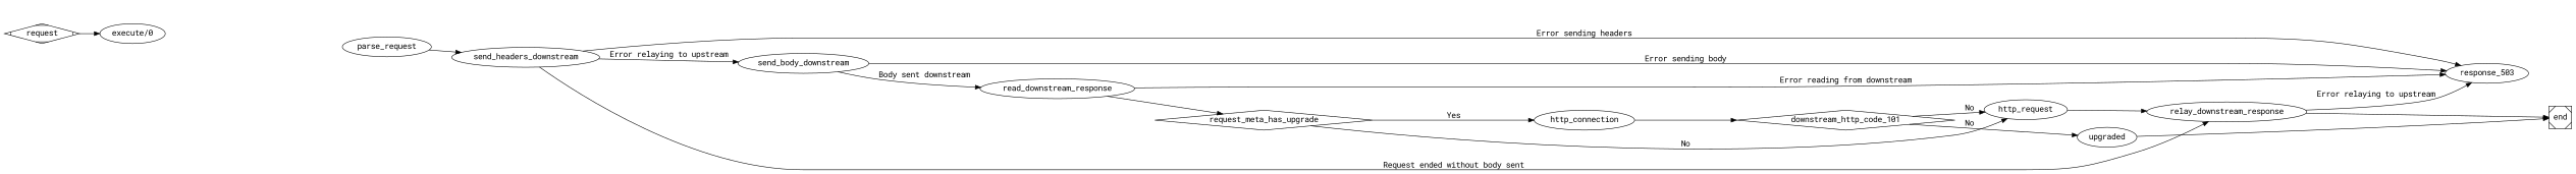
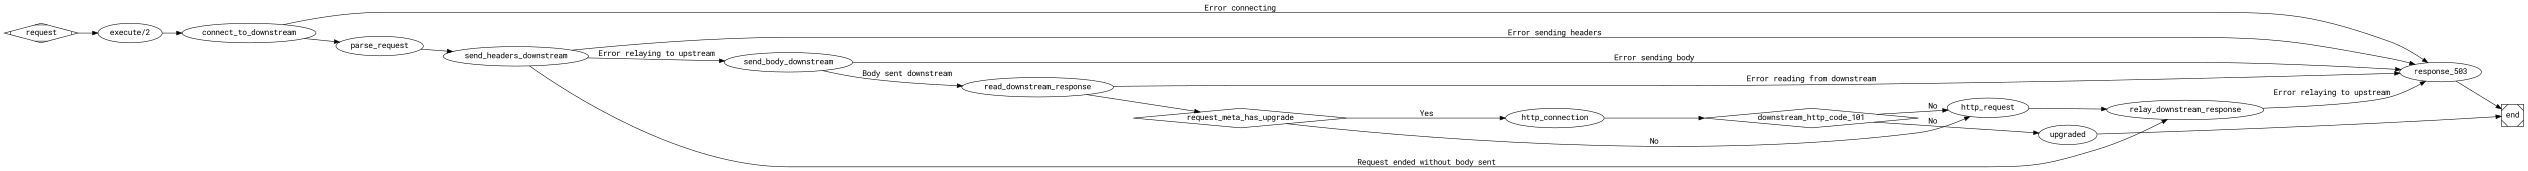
  digraph {
    fontname="Roboto Mono"
    rankdir=LR
    node [fontname="Roboto Mono"]
    edge [fontname="Roboto Mono"]
    request [shape=Mdiamond]
-   n2 [label="execute/0"]
+   n2 [label="execute/2"]
+   connect_to_downstream
    response_503
    parse_request
    send_headers_downstream
    send_body_downstream
    relay_downstream_response
    end [shape=Msquare]
    read_downstream_response
    request_meta_has_upgrade [shape=diamond]
    n12 [label=http_connection]
    http_request
    downstream_http_code_101 [shape=diamond]
    upgraded
    request -> n2
+   n2 -> connect_to_downstream
+   connect_to_downstream -> response_503 [label="Error connecting"]
+   connect_to_downstream -> parse_request
    parse_request -> send_headers_downstream
    send_headers_downstream -> response_503 [label="Error sending headers"]
    send_headers_downstream -> send_body_downstream [label="Error relaying to upstream"]
    send_headers_downstream -> relay_downstream_response [label="Request ended without body sent"]
    send_body_downstream -> response_503 [label="Error sending body"]
    send_body_downstream -> read_downstream_response [label="Body sent downstream"]
    relay_downstream_response -> response_503 [label="Error relaying to upstream"]
-   relay_downstream_response -> end
+   response_503 -> end
    read_downstream_response -> response_503 [label="Error reading from downstream"]
    read_downstream_response -> request_meta_has_upgrade
    request_meta_has_upgrade -> n12 [label=Yes]
    request_meta_has_upgrade -> http_request [label=No]
    n12 -> downstream_http_code_101
    http_request -> relay_downstream_response
    downstream_http_code_101 -> http_request [label=No]
    downstream_http_code_101 -> upgraded [label=No]
    upgraded -> end
  }
